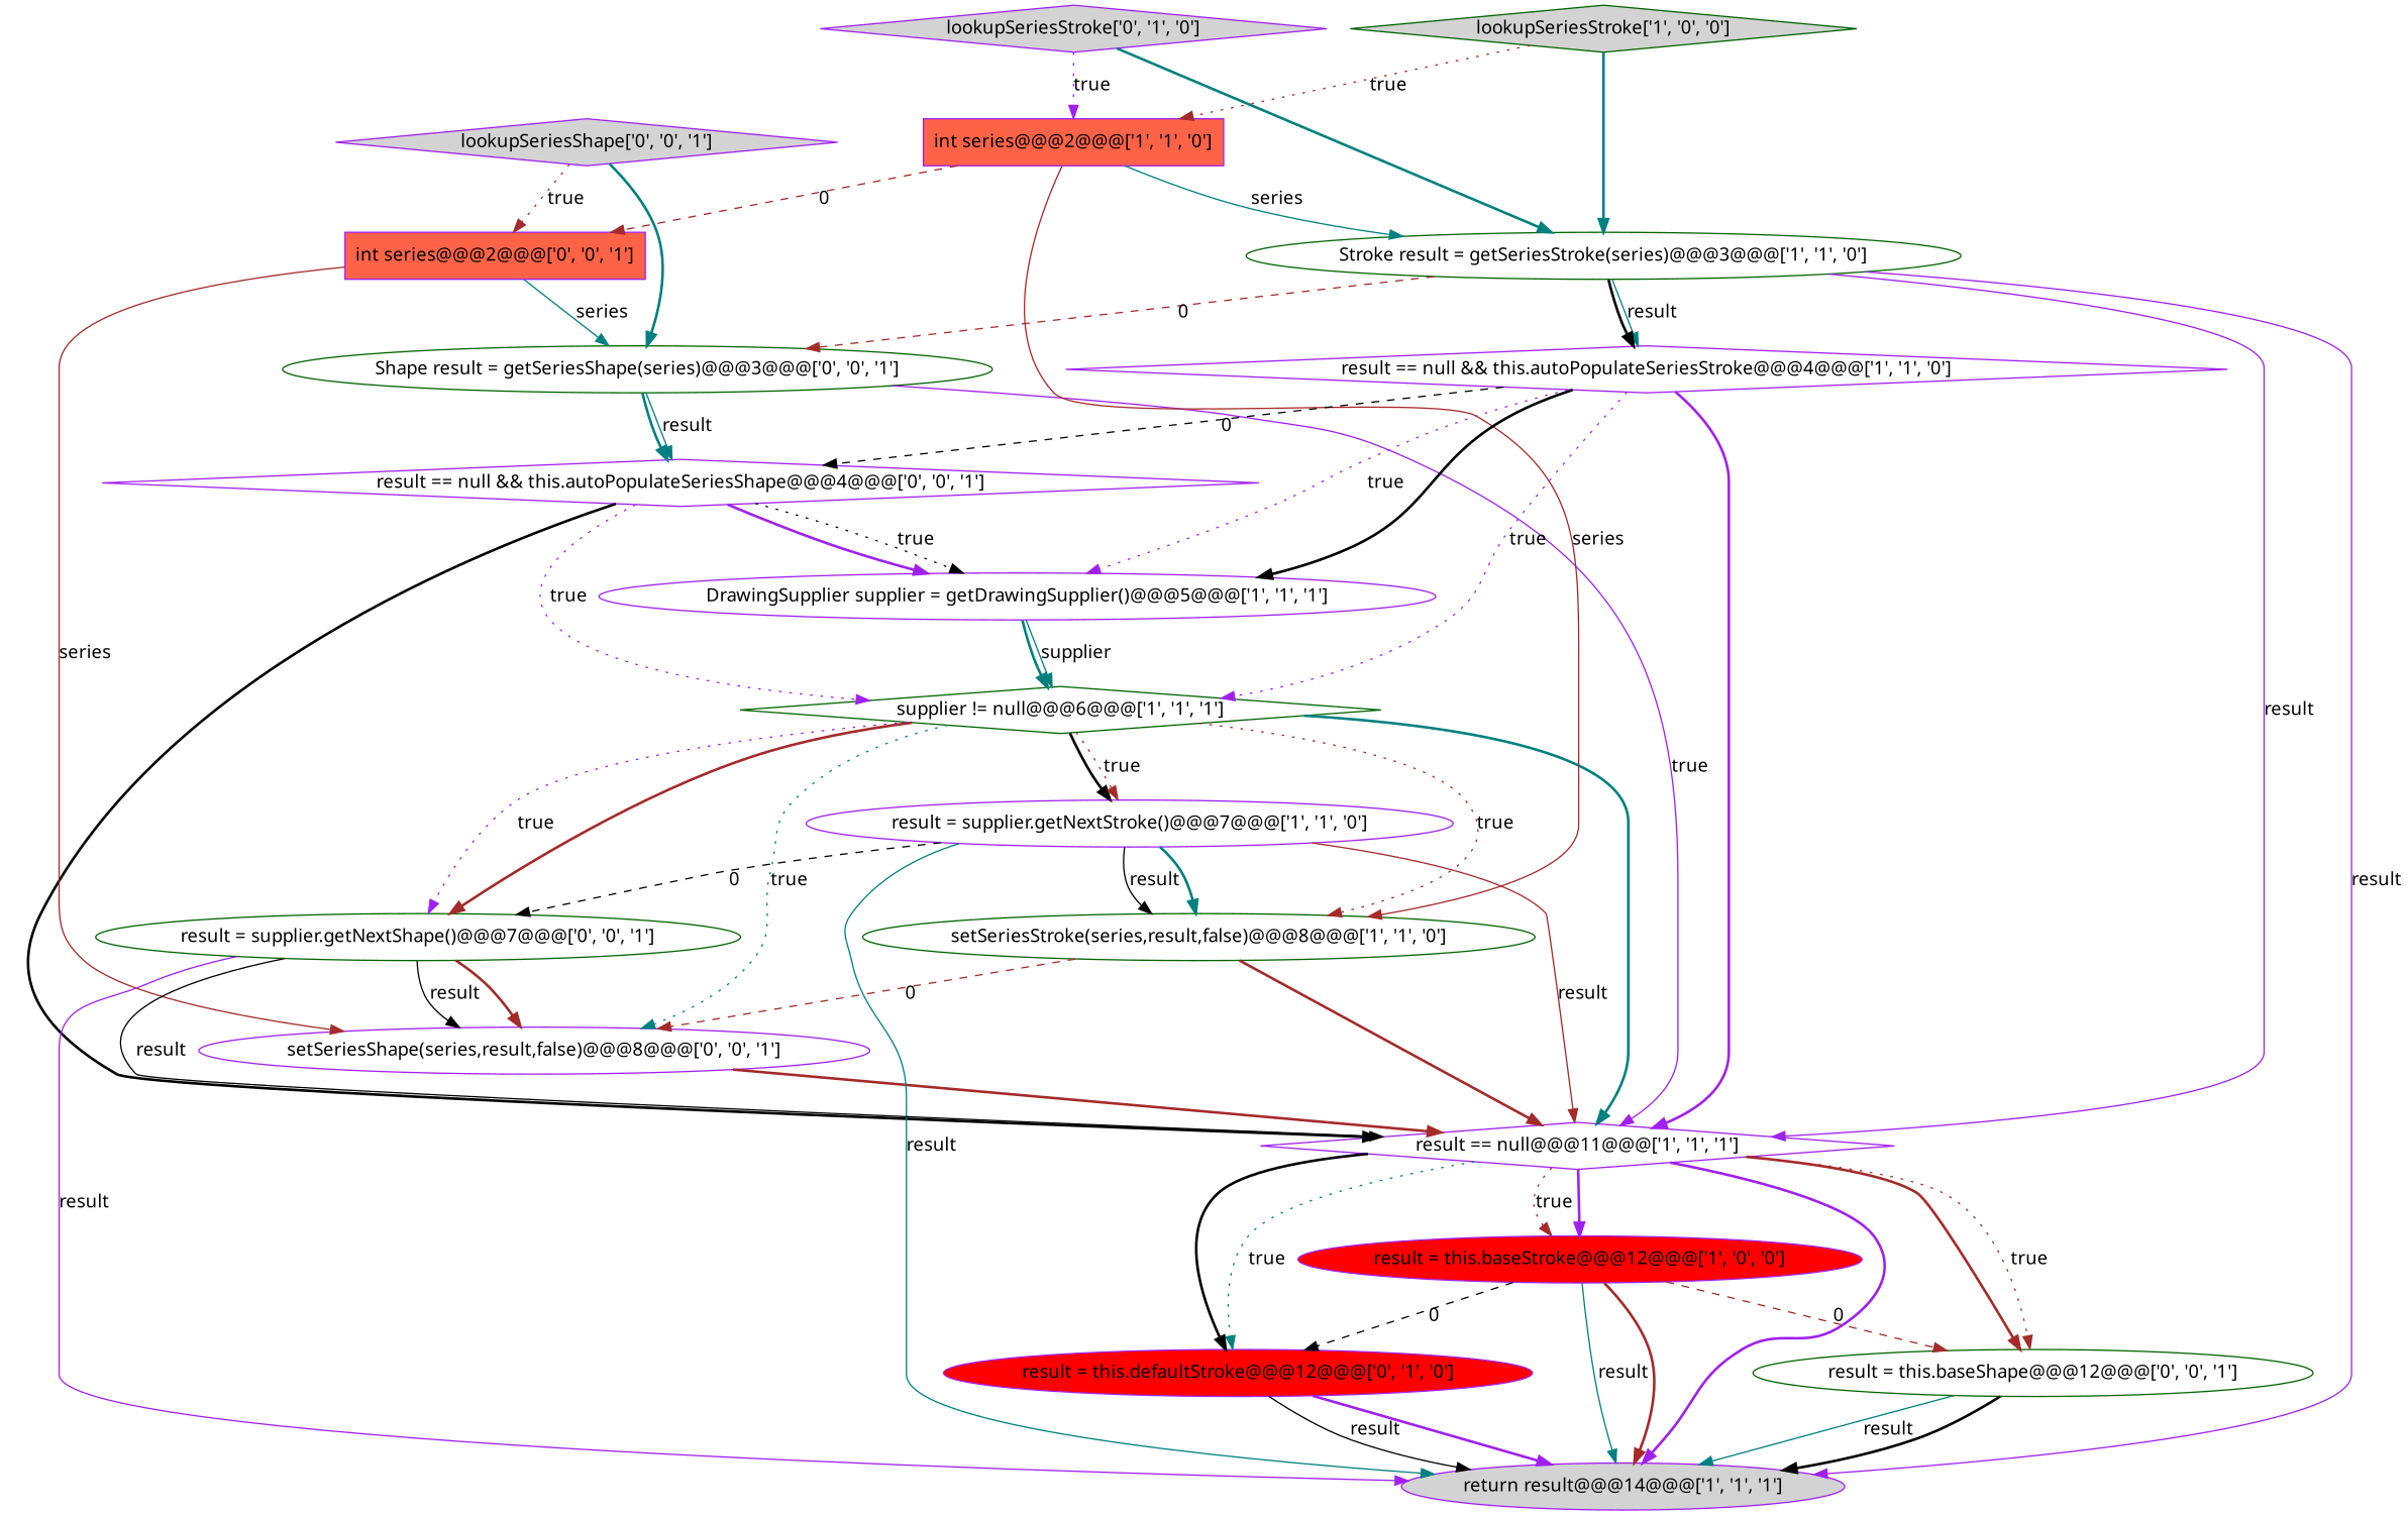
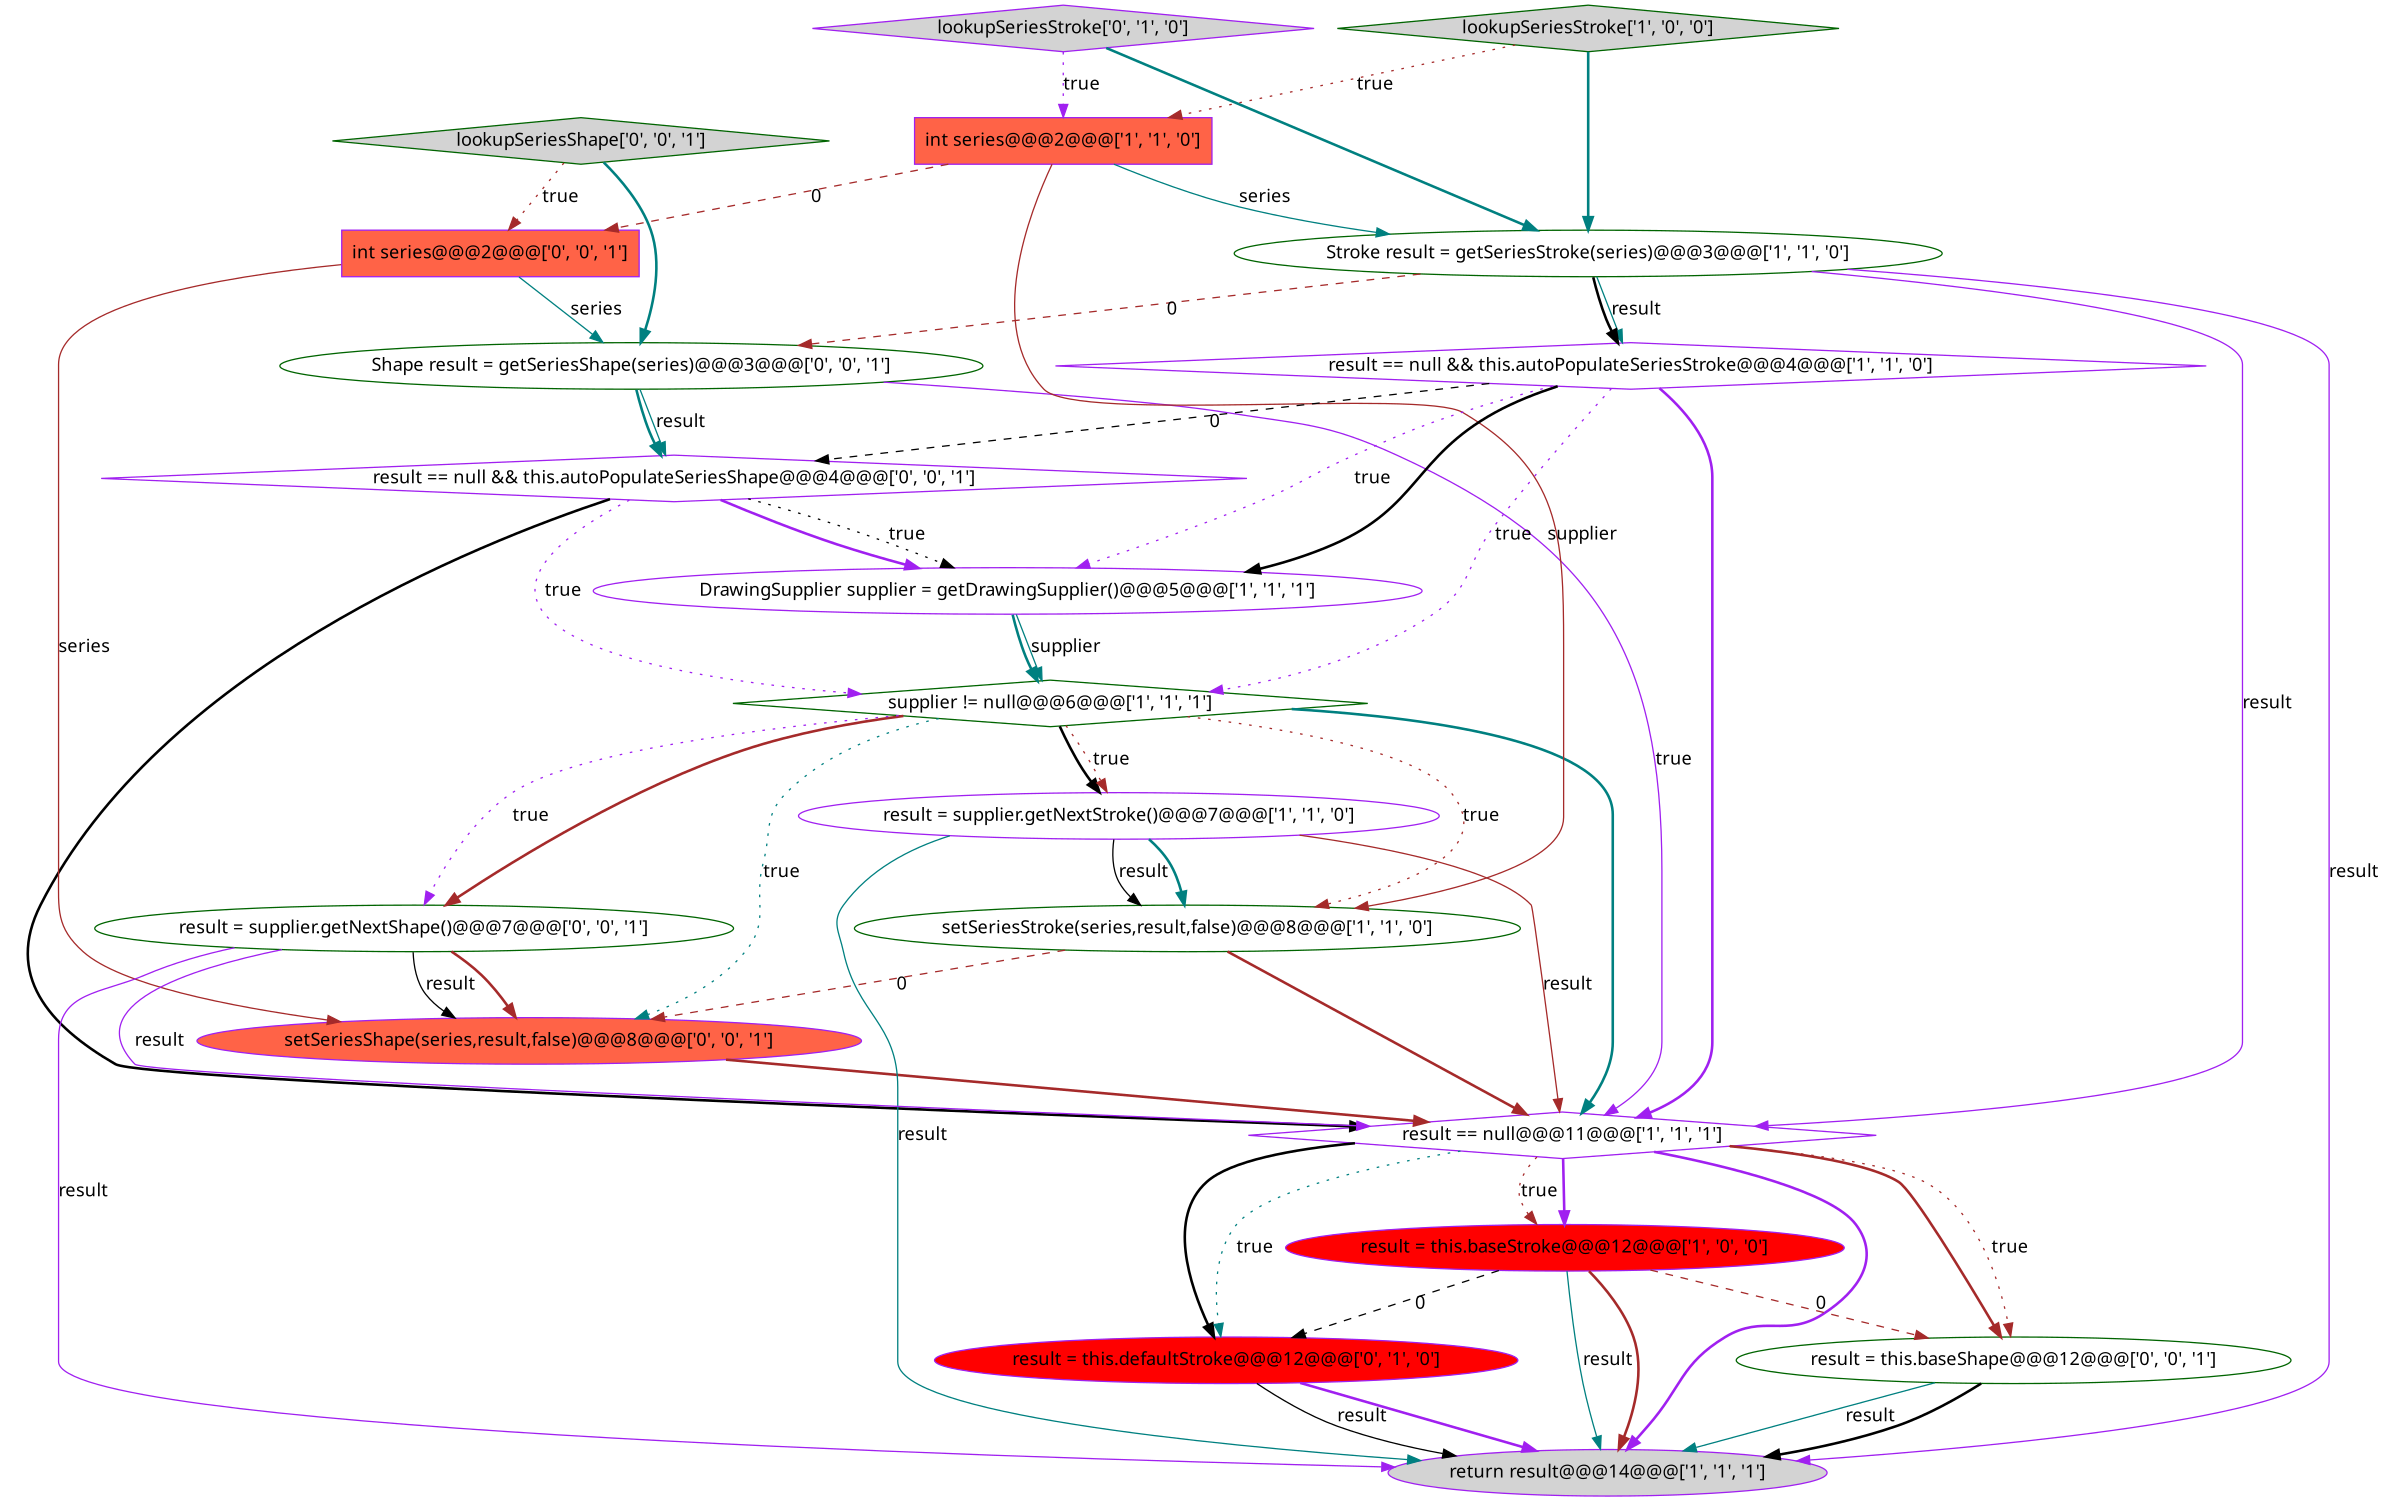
  digraph {
    fontname="Noto Sans"
    node [color=purple fillcolor=white fontname="Noto Sans" shape=ellipse style=filled]
    edge [color=brown fontname="Noto Sans" style=bold]
    n1 [fillcolor=red label="result = this.defaultStroke@@@12@@@['0', '1', '0']"]
    n2 [fillcolor=lightgray label="return result@@@14@@@['1', '1', '1']"]
    n3 [color=darkgreen label="Shape result = getSeriesShape(series)@@@3@@@['0', '0', '1']"]
    n4 [label="result == null && this.autoPopulateSeriesShape@@@4@@@['0', '0', '1']" shape=diamond]
    n5 [label="result == null@@@11@@@['1', '1', '1']" shape=diamond]
    n6 [color=darkgreen label="supplier != null@@@6@@@['1', '1', '1']" shape=diamond]
    n7 [label="DrawingSupplier supplier = getDrawingSupplier()@@@5@@@['1', '1', '1']"]
    n8 [fillcolor=red label="result = this.baseStroke@@@12@@@['1', '0', '0']"]
    n9 [color=darkgreen label="result = this.baseShape@@@12@@@['0', '0', '1']"]
    n10 [fillcolor=tomato label="int series@@@2@@@['0', '0', '1']" shape=box]
-   n11 [label="setSeriesShape(series,result,false)@@@8@@@['0', '0', '1']"]
+   n11 [fillcolor=tomato label="setSeriesShape(series,result,false)@@@8@@@['0', '0', '1']"]
    n12 [color=darkgreen label="setSeriesStroke(series,result,false)@@@8@@@['1', '1', '0']"]
    n13 [label="result = supplier.getNextStroke()@@@7@@@['1', '1', '0']"]
    n14 [color=darkgreen label="result = supplier.getNextShape()@@@7@@@['0', '0', '1']"]
    n15 [fillcolor=lightgray label="lookupSeriesStroke['0', '1', '0']" shape=diamond]
    n16 [color=darkgreen label="Stroke result = getSeriesStroke(series)@@@3@@@['1', '1', '0']"]
    n17 [fillcolor=tomato label="int series@@@2@@@['1', '1', '0']" shape=box]
    n18 [label="result == null && this.autoPopulateSeriesStroke@@@4@@@['1', '1', '0']" shape=diamond]
-   n19 [fillcolor=lightgray label="lookupSeriesShape['0', '0', '1']" shape=diamond]
+   n19 [color=darkgreen fillcolor=lightgray label="lookupSeriesShape['0', '0', '1']" shape=diamond]
    n20 [color=darkgreen fillcolor=lightgray label="lookupSeriesStroke['1', '0', '0']" shape=diamond]
    n1 -> n2 [color=purple]
    n1 -> n2 [color=black label=result style=solid]
    n3 -> n4 [color=teal label=result style=solid]
    n3 -> n4 [color=teal]
    n3 -> n5 [color=purple label=true style=solid]
    n4 -> n5 [color=black]
    n4 -> n6 [color=purple label=true style=dotted]
    n4 -> n7 [color=black label=true style=dotted]
    n4 -> n7 [color=purple]
    n5 -> n1 [color=black]
    n5 -> n1 [color=teal label=true style=dotted]
    n5 -> n2 [color=purple]
    n5 -> n8 [color=purple]
    n5 -> n8 [label=true style=dotted]
    n5 -> n9
    n5 -> n9 [label=true style=dotted]
    n6 -> n5 [color=teal]
    n6 -> n11 [color=teal label=true style=dotted]
    n6 -> n12 [label=true style=dotted]
    n6 -> n13 [color=black]
    n6 -> n13 [label=true style=dotted]
    n6 -> n14
    n6 -> n14 [color=purple label=true style=dotted]
    n7 -> n6 [color=teal]
    n7 -> n6 [color=teal label=supplier style=solid]
    n8 -> n1 [color=black label=0 style=dashed]
    n8 -> n2 [color=teal label=result style=solid]
    n8 -> n2
    n8 -> n9 [label=0 style=dashed]
    n9 -> n2 [color=teal label=result style=solid]
    n9 -> n2 [color=black]
    n10 -> n3 [color=teal label=series style=solid]
    n10 -> n11 [label=series style=solid]
    n11 -> n5
    n12 -> n5
    n12 -> n11 [label=0 style=dashed]
    n13 -> n2 [color=teal label=result style=solid]
    n13 -> n5 [label=result style=solid]
    n13 -> n12 [color=black label=result style=solid]
    n13 -> n12 [color=teal]
-   n13 -> n14 [color=black label=0 style=dashed]
    n14 -> n2 [color=purple label=result style=solid]
-   n14 -> n5 [color=black label=result style=solid]
+   n14 -> n5 [color=purple label=result style=solid]
    n14 -> n11
    n14 -> n11 [color=black label=result style=solid]
    n15 -> n16 [color=teal]
    n15 -> n17 [color=purple label=true style=dotted]
    n16 -> n2 [color=purple label=result style=solid]
    n16 -> n3 [label=0 style=dashed]
    n16 -> n5 [color=purple label=result style=solid]
    n16 -> n18 [color=teal label=result style=solid]
    n16 -> n18 [color=black]
    n17 -> n10 [label=0 style=dashed]
-   n17 -> n12 [label=series style=solid]
+   n17 -> n12 [label=supplier style=solid]
    n17 -> n16 [color=teal label=series style=solid]
    n18 -> n4 [color=black label=0 style=dashed]
    n18 -> n5 [color=purple]
    n18 -> n6 [color=purple label=true style=dotted]
    n18 -> n7 [color=black]
    n18 -> n7 [color=purple label=true style=dotted]
    n19 -> n3 [color=teal]
    n19 -> n10 [label=true style=dotted]
    n20 -> n16 [color=teal]
    n20 -> n17 [label=true style=dotted]
  }
